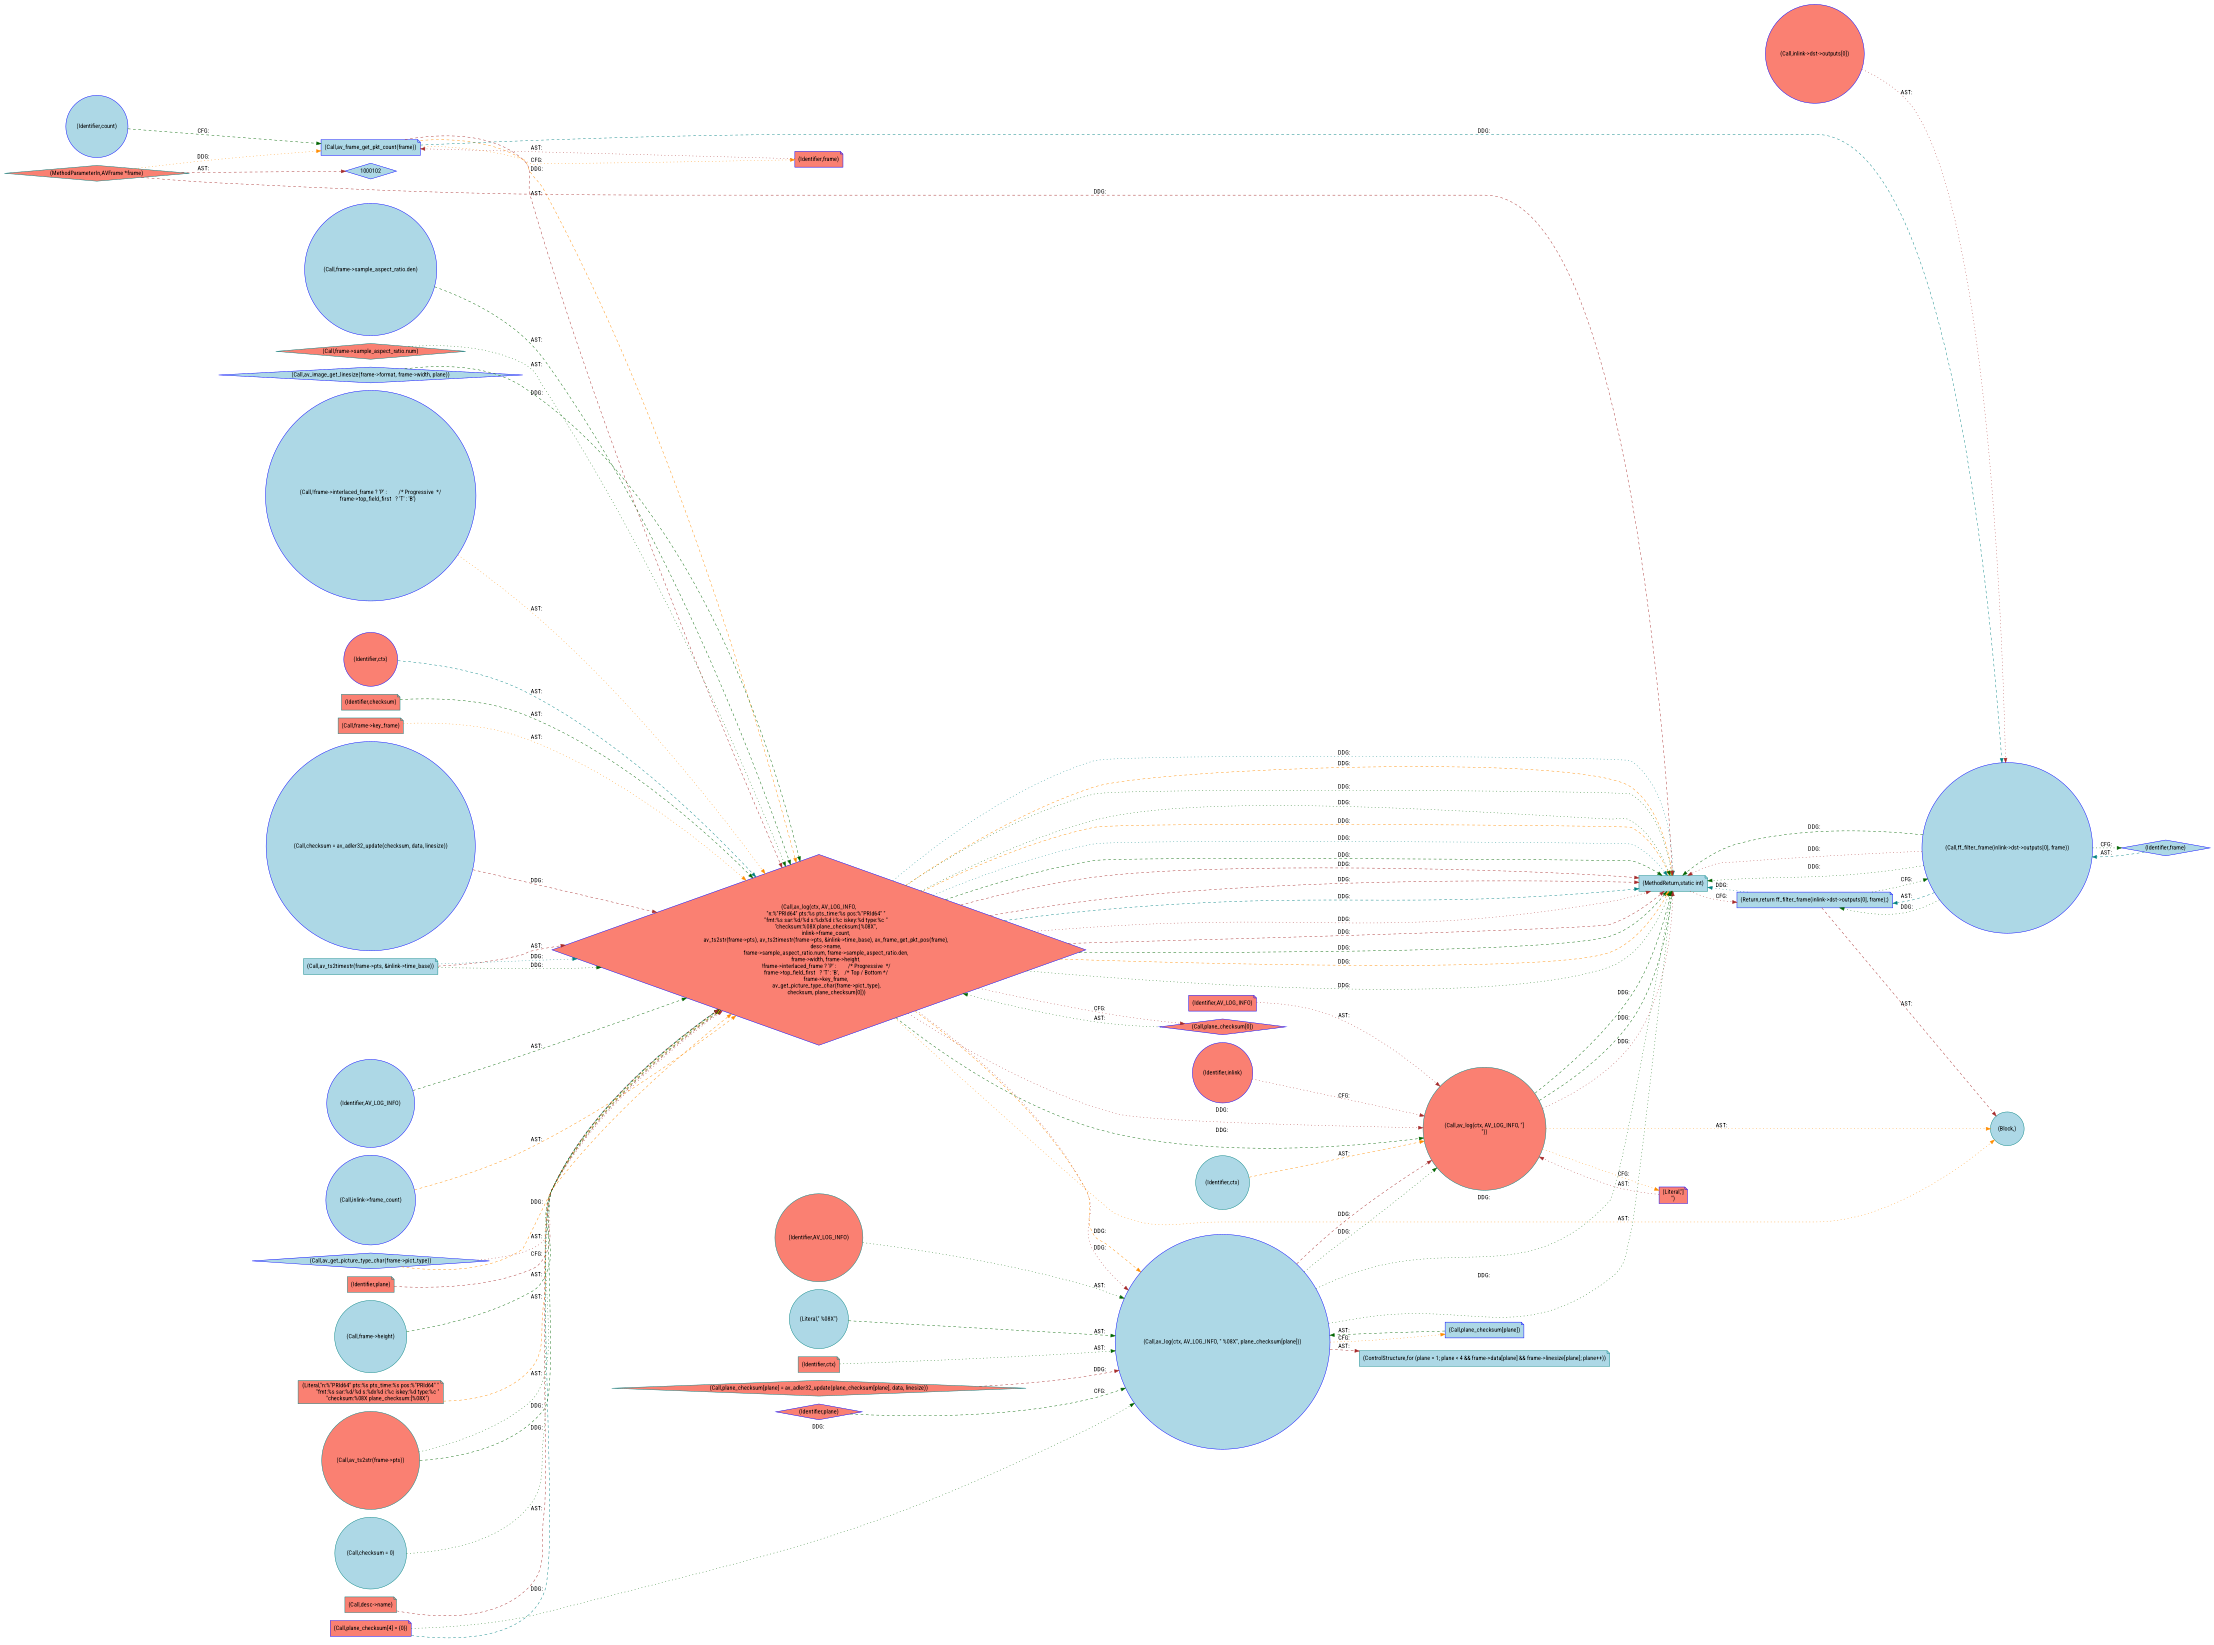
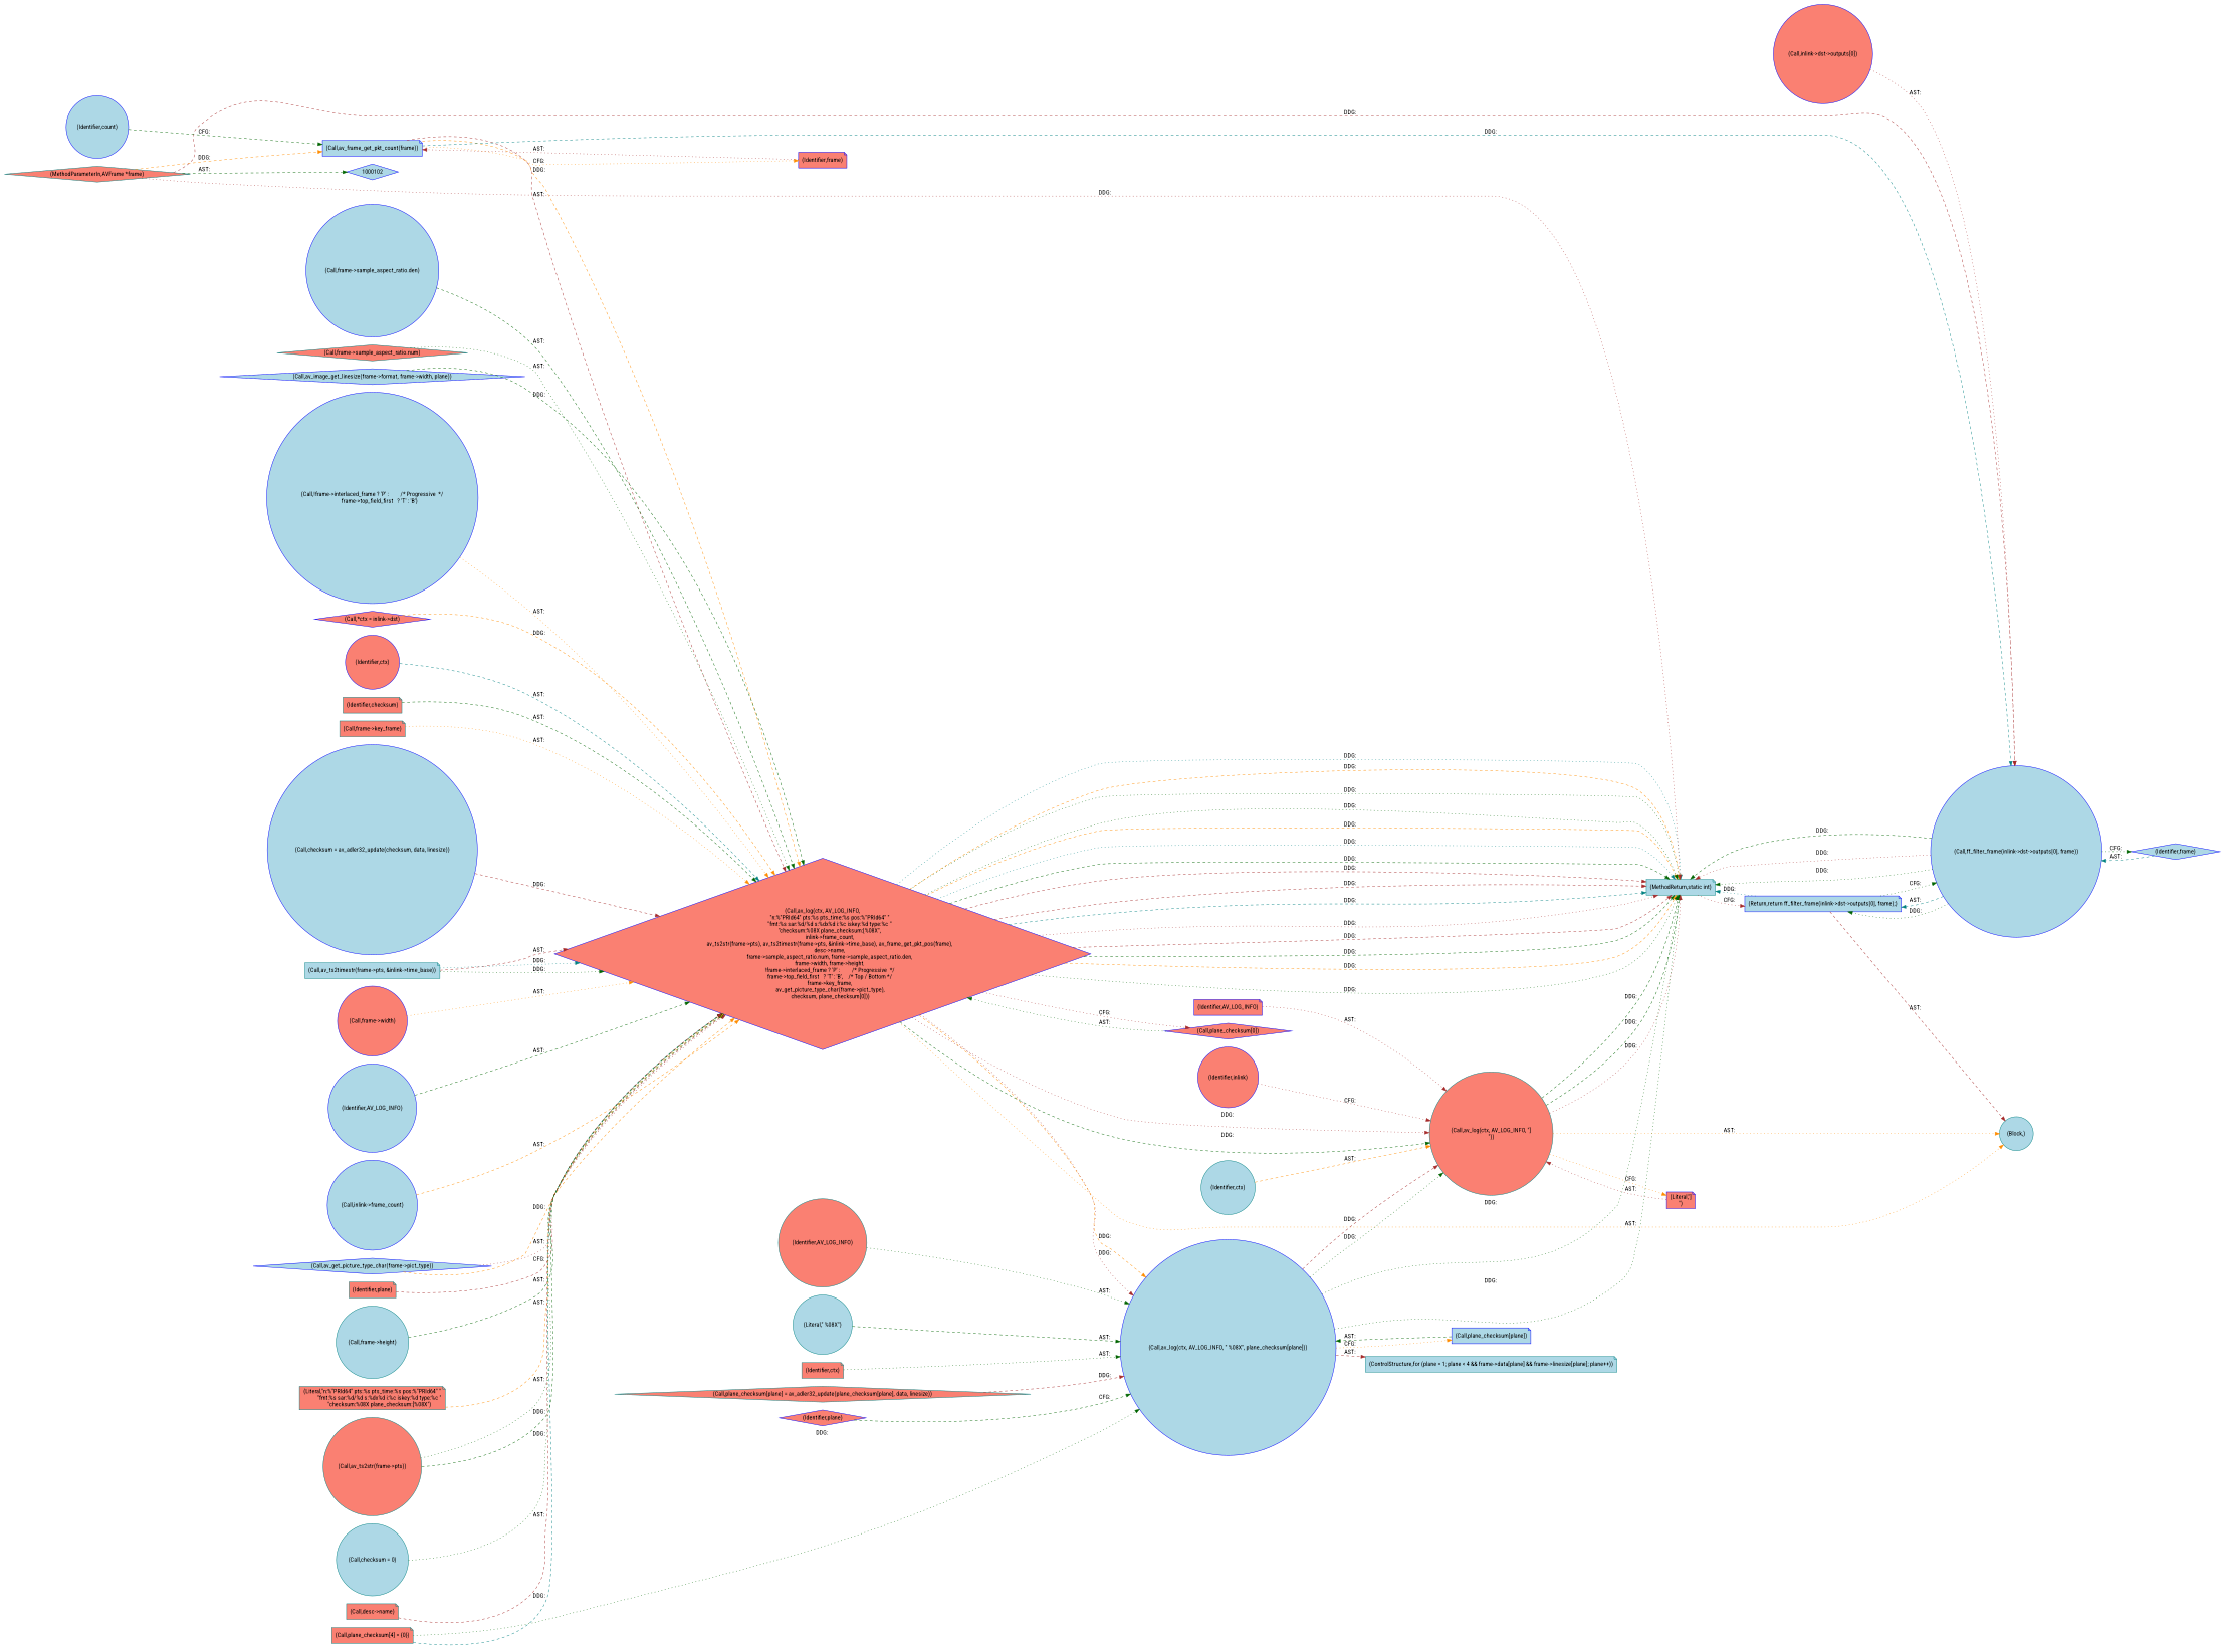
  digraph {
    fontname="Roboto Condensed"
    rankdir=LR
    node [color=blue fillcolor=salmon fontname="Roboto Condensed" shape=circle style=filled]
    edge [color=darkgreen fontname="Roboto Condensed" style=dashed]
    n1 [fillcolor=lightblue label="(Call,av_frame_get_pkt_count(frame))" shape=note]
    n2 [label="(Call,av_log(ctx, AV_LOG_INFO,\n           \"n:%\"PRId64\" pts:%s pts_time:%s pos:%\"PRId64\" \"\n           \"fmt:%s sar:%d/%d s:%dx%d i:%c iskey:%d type:%c \"\n           \"checksum:%08X plane_checksum:[%08X\",\n           inlink->frame_count,\n           av_ts2str(frame->pts), av_ts2timestr(frame->pts, &inlink->time_base), av_frame_get_pkt_pos(frame),\n           desc->name,\n           frame->sample_aspect_ratio.num, frame->sample_aspect_ratio.den,\n           frame->width, frame->height,\n           !frame->interlaced_frame ? 'P' :         /* Progressive  */\n           frame->top_field_first   ? 'T' : 'B',    /* Top / Bottom */\n           frame->key_frame,\n            av_get_picture_type_char(frame->pict_type),\n            checksum, plane_checksum[0]))" shape=diamond]
    n3 [fillcolor=lightblue label="(Call,ff_filter_frame(inlink->dst->outputs[0], frame))"]
    n4 [label="(Identifier,frame)" shape=note]
    n5 [color=teal fillcolor=lightblue label="(MethodReturn,static int)" shape=note]
    n6 [fillcolor=lightblue label="(Call,av_log(ctx, AV_LOG_INFO, \" %08X\", plane_checksum[plane]))"]
    n7 [color=teal label="(Call,av_log(ctx, AV_LOG_INFO, \"]\n\"))"]
    n8 [label="(Call,plane_checksum[0])" shape=diamond]
    n9 [color=teal fillcolor=lightblue label="(Block,)"]
    n10 [fillcolor=lightblue label="(Return,return ff_filter_frame(inlink->dst->outputs[0], frame);)" shape=note]
    n11 [fillcolor=lightblue label="(Identifier,frame)" shape=diamond]
    n12 [color=teal label="(MethodParameterIn,AVFrame *frame)" shape=diamond]
    1000102 [fillcolor=lightblue shape=diamond]
    n14 [fillcolor=lightblue label="(Call,plane_checksum[plane])" shape=note]
    n15 [color=teal fillcolor=lightblue label="(ControlStructure,for (plane = 1; plane < 4 && frame->data[plane] && frame->linesize[plane]; plane++))" shape=note]
    n16 [label="(Literal,\"]\n\")" shape=note]
    n17 [color=teal label="(Call,frame->key_frame)" shape=note]
    n18 [label="(Identifier,AV_LOG_INFO)" shape=note]
    n19 [fillcolor=lightblue label="(Call,checksum = av_adler32_update(checksum, data, linesize))"]
    n20 [color=teal fillcolor=lightblue label="(Call,av_ts2timestr(frame->pts, &inlink->time_base))" shape=note]
+   n21 [label="(Call,frame->width)"]
    n22 [fillcolor=lightblue label="(Identifier,AV_LOG_INFO)"]
    n23 [fillcolor=lightblue label="(Call,inlink->frame_count)"]
    n24 [fillcolor=lightblue label="(Call,av_get_picture_type_char(frame->pict_type))" shape=diamond]
    n25 [color=teal label="(Identifier,plane)" shape=note]
-   n26 [label="(Call,plane_checksum[4] = {0})" shape=note]
+   n26 [color=teal label="(Call,plane_checksum[4] = {0})" shape=note]
    n27 [label="(Identifier,inlink)"]
    n28 [color=teal fillcolor=lightblue label="(Identifier,ctx)"]
    n29 [color=teal fillcolor=lightblue label="(Call,frame->height)"]
    n30 [color=teal label="(Literal,\"n:%\"PRId64\" pts:%s pts_time:%s pos:%\"PRId64\" \"\n           \"fmt:%s sar:%d/%d s:%dx%d i:%c iskey:%d type:%c \"\n           \"checksum:%08X plane_checksum:[%08X\")" shape=note]
    n31 [color=teal label="(Call,av_ts2str(frame->pts))"]
    n32 [color=teal label="(Identifier,AV_LOG_INFO)"]
    n33 [fillcolor=lightblue label="(Identifier,count)"]
    n34 [color=teal fillcolor=lightblue label="(Call,checksum = 0)"]
    n35 [color=teal label="(Call,desc->name)" shape=note]
    n36 [fillcolor=lightblue label="(Call,frame->sample_aspect_ratio.den)"]
    n37 [color=teal fillcolor=lightblue label="(Literal,\" %08X\")"]
    n38 [color=teal label="(Call,frame->sample_aspect_ratio.num)" shape=diamond]
    n39 [color=teal label="(Identifier,ctx)" shape=note]
    n40 [fillcolor=lightblue label="(Call,av_image_get_linesize(frame->format, frame->width, plane))" shape=diamond]
    n41 [color=teal label="(Call,plane_checksum[plane] = av_adler32_update(plane_checksum[plane], data, linesize))" shape=diamond]
    n42 [fillcolor=lightblue label="(Call,!frame->interlaced_frame ? 'P' :         /* Progressive  */\n           frame->top_field_first   ? 'T' : 'B')"]
+   n43 [label="(Call,*ctx = inlink->dst)" shape=diamond]
    n44 [label="(Identifier,ctx)"]
    n45 [label="(Identifier,plane)" shape=diamond]
    n46 [label="(Call,inlink->dst->outputs[0])"]
    n47 [color=teal label="(Identifier,checksum)" shape=note]
    n1 -> n2 [color=brown label="AST: "]
    n1 -> n2 [color=darkorange label="DDG: "]
    n1 -> n3 [color=teal label="DDG: "]
    n1 -> n4 [color=darkorange label="CFG: " style=dotted]
    n2 -> n5 [color=darkorange label="DDG: "]
    n2 -> n5 [color=teal label="DDG: " style=dotted]
    n2 -> n5 [label="DDG: "]
    n2 -> n5 [color=brown label="DDG: "]
    n2 -> n5 [color=teal label="DDG: "]
    n2 -> n5 [color=brown label="DDG: " style=dotted]
    n2 -> n5 [label="DDG: " style=dotted]
    n2 -> n5 [color=brown label="DDG: "]
    n2 -> n5 [color=brown label="DDG: "]
    n2 -> n5 [label="DDG: "]
    n2 -> n5 [color=darkorange label="DDG: "]
    n2 -> n5 [label="DDG: " style=dotted]
    n2 -> n5 [color=teal label="DDG: " style=dotted]
    n2 -> n5 [color=darkorange label="DDG: "]
    n2 -> n5 [label="DDG: " style=dotted]
    n2 -> n6 [color=brown label="DDG: " style=dotted]
    n2 -> n6 [color=darkorange label="DDG: "]
    n2 -> n7 [label="DDG: "]
    n2 -> n7 [color=brown label="DDG: " style=dotted]
    n2 -> n8 [color=brown label="CFG: " style=dotted]
    n2 -> n9 [color=darkorange label="AST: " style=dotted]
    n3 -> n5 [color=brown label="DDG: " style=dotted]
    n3 -> n5 [label="DDG: " style=dotted]
    n3 -> n5 [label="DDG: "]
    n3 -> n10 [color=teal label="AST: "]
    n3 -> n10 [label="DDG: " style=dotted]
    n3 -> n11 [label="CFG: " style=dotted]
    n4 -> n1 [color=brown label="AST: " style=dotted]
    n5 -> n10 [color=brown label="CFG: " style=dotted]
    n6 -> n5 [label="DDG: " style=dotted]
    n6 -> n5 [label="DDG: " style=dotted]
    n6 -> n7 [color=brown label="DDG: "]
    n6 -> n7 [label="DDG: " style=dotted]
    n6 -> n14 [color=darkorange label="CFG: " style=dotted]
    n6 -> n15 [color=brown label="AST: "]
    n7 -> n5 [label="DDG: "]
    n7 -> n5 [label="DDG: "]
    n7 -> n5 [color=brown label="DDG: " style=dotted]
    n7 -> n9 [color=darkorange label="AST: " style=dotted]
    n7 -> n16 [color=darkorange label="CFG: " style=dotted]
    n8 -> n2 [label="AST: " style=dotted]
    n10 -> n3 [label="CFG: " style=dotted]
    n10 -> n5 [color=teal label="DDG: " style=dotted]
    n10 -> n9 [color=brown label="AST: "]
    n11 -> n3 [color=teal label="AST: "]
-   n12 -> n1 [color=darkorange label="DDG: " style=dotted]
-   n12 -> n5 [color=brown label="DDG: "]
-   n12 -> 1000102 [color=brown label="AST: "]
+   n12 -> n1 [color=darkorange label="DDG: "]
+   n12 -> n3 [color=brown label="DDG: "]
+   n12 -> n5 [color=brown label="DDG: " style=dotted]
+   n12 -> 1000102 [label="AST: "]
    n14 -> n6 [label="AST: "]
    n16 -> n7 [color=brown label="AST: " style=dotted]
    n17 -> n2 [color=darkorange label="AST: " style=dotted]
    n18 -> n7 [color=brown label="AST: " style=dotted]
    n19 -> n2 [color=brown label="DDG: "]
    n20 -> n2 [color=brown label="AST: "]
    n20 -> n2 [color=teal label="DDG: " style=dotted]
    n20 -> n2 [label="DDG: " style=dotted]
+   n21 -> n2 [color=darkorange label="AST: " style=dotted]
    n22 -> n2 [label="AST: "]
    n23 -> n2 [color=darkorange label="AST: "]
    n24 -> n2 [color=brown label="AST: " style=dotted]
    n24 -> n2 [color=darkorange label="DDG: "]
    n25 -> n2 [color=brown label="CFG: "]
    n26 -> n2 [color=teal label="DDG: "]
    n26 -> n6 [label="DDG: " style=dotted]
    n27 -> n7 [color=brown label="CFG: " style=dotted]
    n28 -> n7 [color=darkorange label="AST: "]
    n29 -> n2 [label="AST: "]
    n30 -> n2 [color=darkorange label="AST: "]
    n31 -> n2 [label="AST: " style=dotted]
    n31 -> n2 [label="DDG: "]
    n32 -> n6 [label="AST: " style=dotted]
    n33 -> n1 [label="CFG: "]
    n34 -> n2 [label="DDG: " style=dotted]
    n35 -> n2 [color=brown label="AST: "]
    n36 -> n2 [label="AST: "]
    n37 -> n6 [label="AST: "]
    n38 -> n2 [label="AST: " style=dotted]
    n39 -> n6 [label="AST: " style=dotted]
    n40 -> n2 [label="DDG: "]
    n41 -> n6 [color=brown label="DDG: "]
    n42 -> n2 [color=darkorange label="AST: " style=dotted]
+   n43 -> n2 [color=darkorange label="DDG: "]
    n44 -> n2 [color=teal label="AST: "]
    n45 -> n6 [label="CFG: "]
    n46 -> n3 [color=brown label="AST: " style=dotted]
    n47 -> n2 [label="AST: "]
  }
